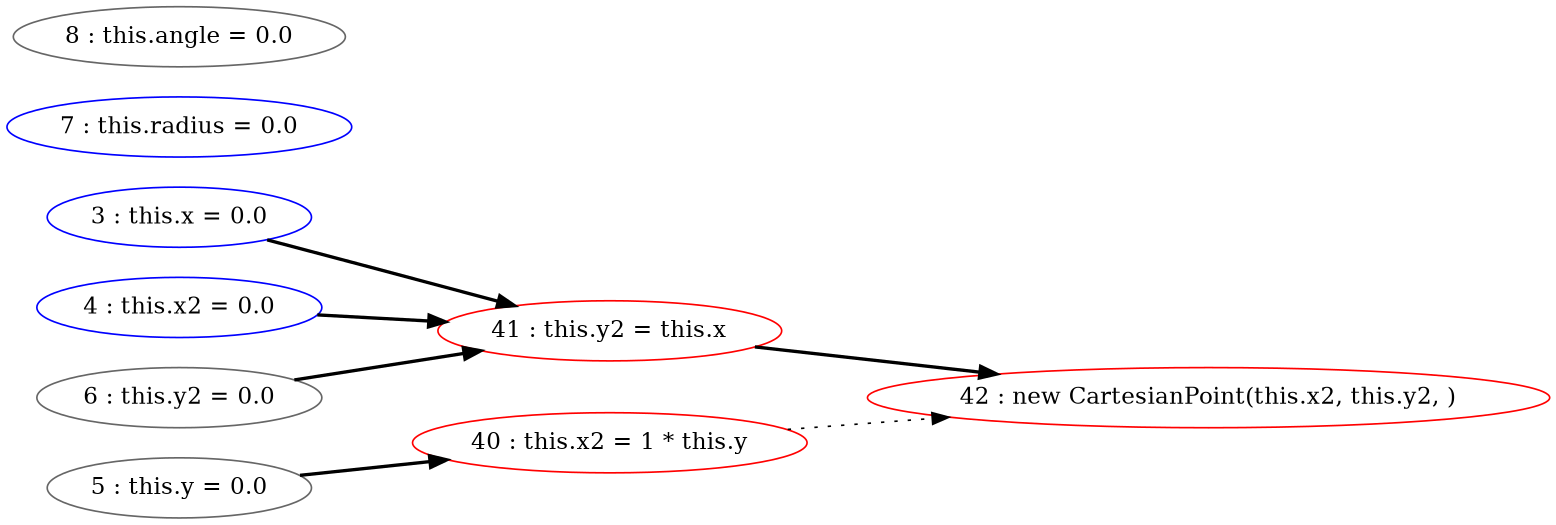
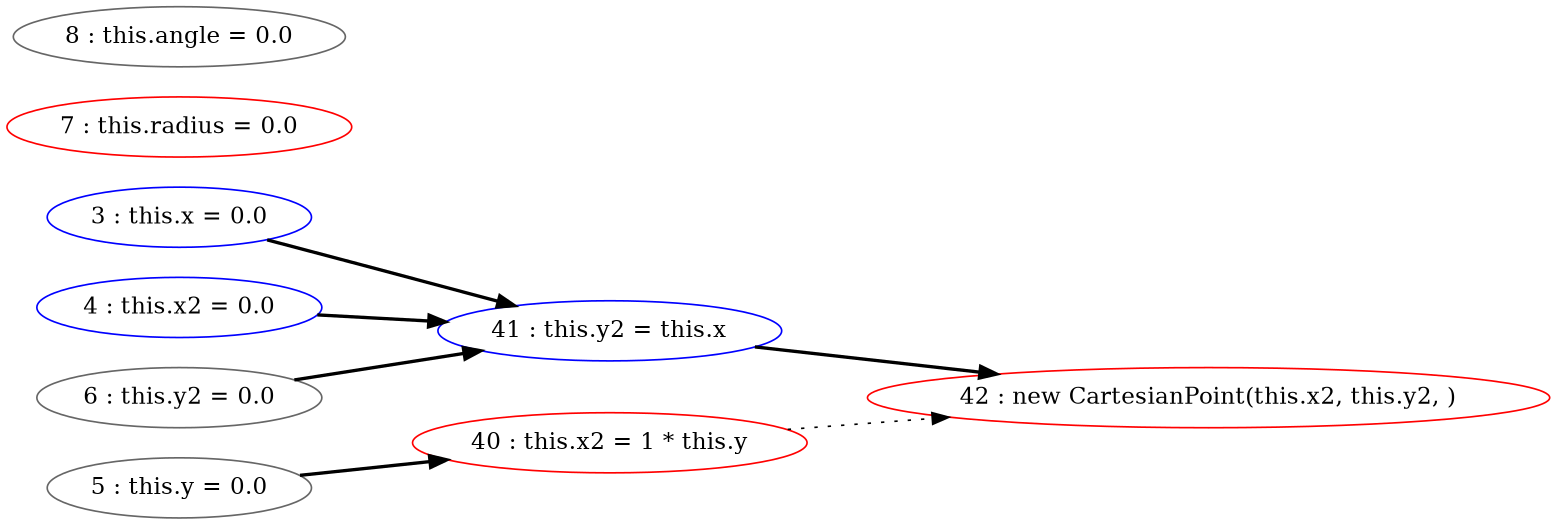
  digraph {
    rankdir=LR
    node [color=blue]
    edge [style=bold]
    "3 : this.x = 0.0"
-   "41 : this.y2 = this.x" [color=red]
+   "41 : this.y2 = this.x"
    "42 : new CartesianPoint(this.x2, this.y2, )" [color=red]
    "4 : this.x2 = 0.0"
    "40 : this.x2 = 1 * this.y" [color=red]
    "5 : this.y = 0.0" [color=gray40]
    "6 : this.y2 = 0.0" [color=gray40]
-   "7 : this.radius = 0.0"
+   "7 : this.radius = 0.0" [color=red]
    "8 : this.angle = 0.0" [color=gray40]
    "3 : this.x = 0.0" -> "41 : this.y2 = this.x"
    "41 : this.y2 = this.x" -> "42 : new CartesianPoint(this.x2, this.y2, )"
    "4 : this.x2 = 0.0" -> "41 : this.y2 = this.x"
    "40 : this.x2 = 1 * this.y" -> "42 : new CartesianPoint(this.x2, this.y2, )" [style=dotted]
    "5 : this.y = 0.0" -> "40 : this.x2 = 1 * this.y"
    "6 : this.y2 = 0.0" -> "41 : this.y2 = this.x"
  }
